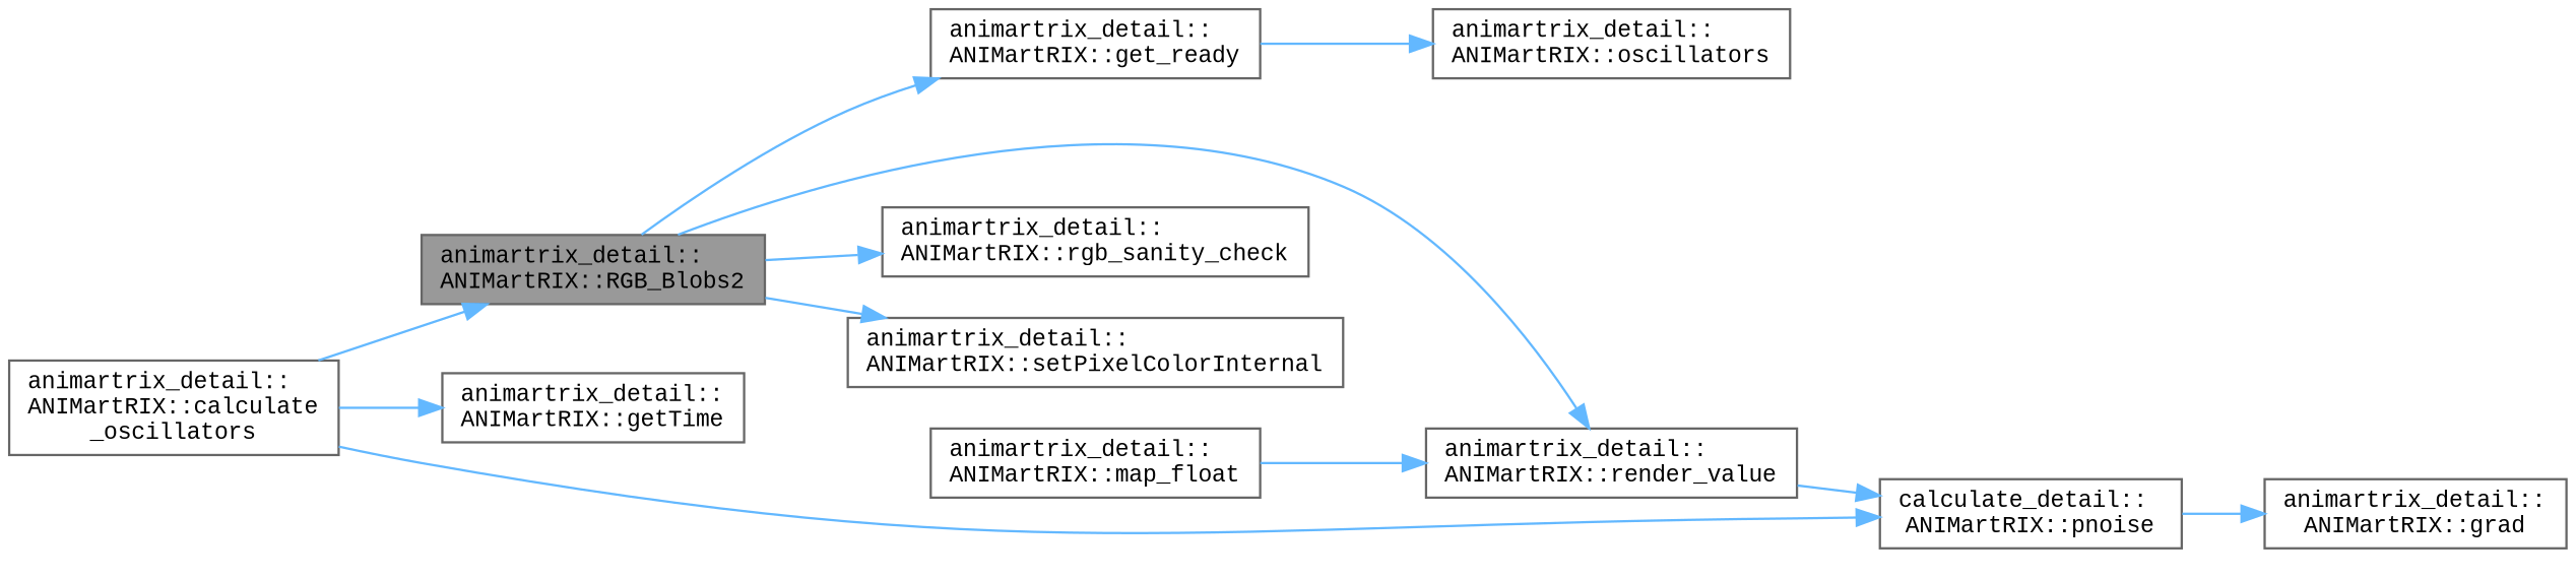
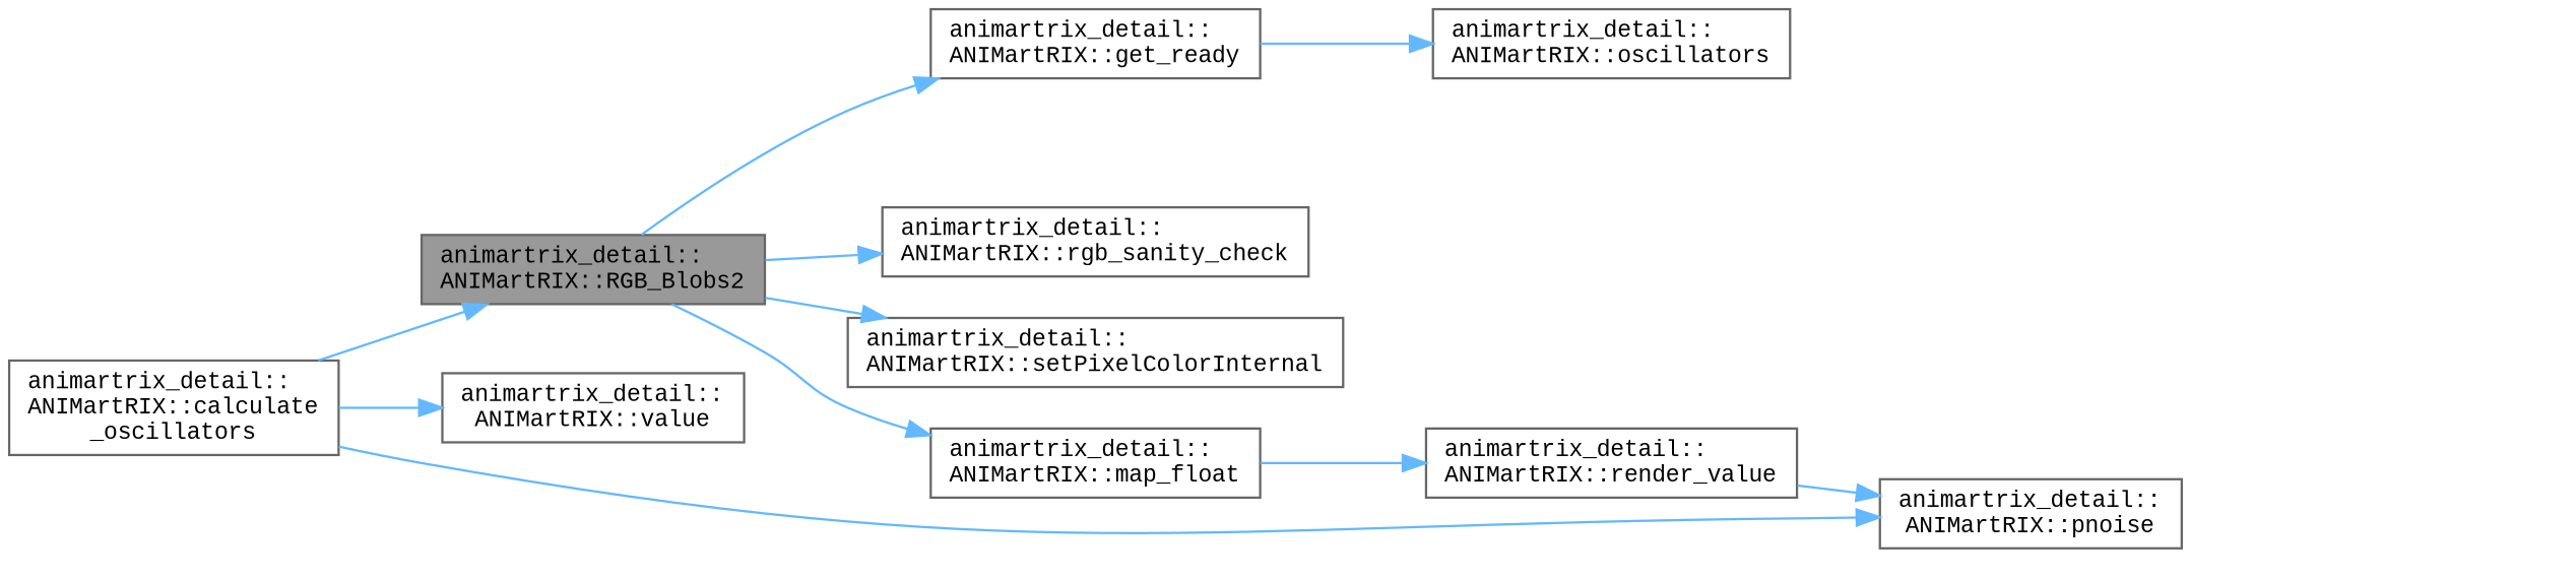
  digraph {
    fontname="Liberation Mono"
    rankdir=LR
    node [color=grey40 fillcolor=white fontname="Liberation Mono" fontsize=10 shape=box style=filled]
    edge [color=steelblue1 fontname="Liberation Mono" fontsize=10 labelfontname=Helvetica labelfontsize=10 style=solid]
    n1 [color=gray40 fillcolor=grey60 fontcolor=black height=0.2 label="animartrix_detail::\lANIMartRIX::RGB_Blobs2" width=0.4]
    n2 [height=0.2 label="animartrix_detail::\lANIMartRIX::get_ready" width=0.4]
    n3 [height=0.2 label="animartrix_detail::\lANIMartRIX::render_value" width=0.4]
    n4 [height=0.2 label="animartrix_detail::\lANIMartRIX::rgb_sanity_check" width=0.4]
    n5 [height=0.2 label="animartrix_detail::\lANIMartRIX::setPixelColorInternal" width=0.4]
    n6 [height=0.2 label="animartrix_detail::\lANIMartRIX::calculate\l_oscillators" width=0.4]
-   n7 [height=0.2 label="animartrix_detail::\lANIMartRIX::getTime" width=0.4]
-   n8 [height=0.2 label="calculate_detail::\lANIMartRIX::pnoise" width=0.4]
+   n7 [height=0.2 label="animartrix_detail::\lANIMartRIX::value" width=0.4]
+   n8 [height=0.2 label="animartrix_detail::\lANIMartRIX::pnoise" width=0.4]
    n9 [height=0.2 label="animartrix_detail::\lANIMartRIX::oscillators" width=0.4]
-   n10 [height=0.2 label="animartrix_detail::\lANIMartRIX::grad" width=0.4]
    n11 [height=0.2 label="animartrix_detail::\lANIMartRIX::map_float" width=0.4]
    n1 -> n2
-   n1 -> n3
+   n1 -> n11
    n1 -> n4
    n1 -> n5
    n2 -> n9
    n3 -> n8
    n6 -> n1
    n6 -> n7
    n6 -> n8
-   n8 -> n10
    n11 -> n3
  }
